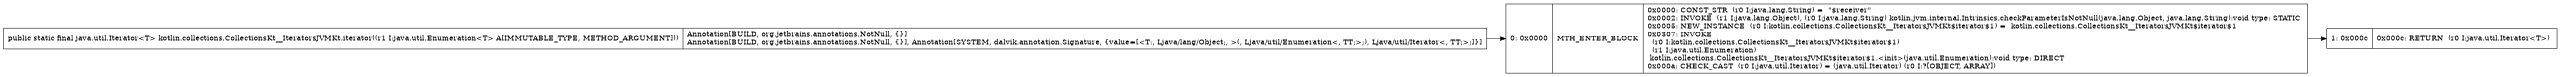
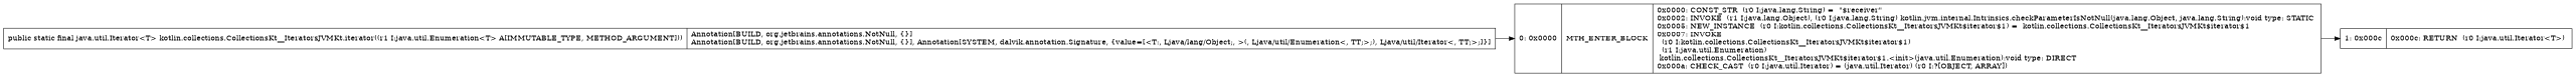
  digraph {
    rankdir=LR
    node [shape=record]
-   n1 [label="{0\:\ 0x0000|MTH_ENTER_BLOCK\l|0x0000: CONST_STR  (r0 I:java.lang.String) =  \"$receiver\" \l0x0002: INVOKE  (r1 I:java.lang.Object), (r0 I:java.lang.String) kotlin.jvm.internal.Intrinsics.checkParameterIsNotNull(java.lang.Object, java.lang.String):void type: STATIC \l0x0005: NEW_INSTANCE  (r0 I:kotlin.collections.CollectionsKt__IteratorsJVMKt$iterator$1) =  kotlin.collections.CollectionsKt__IteratorsJVMKt$iterator$1 \l0x0307: INVOKE  \l  (r0 I:kotlin.collections.CollectionsKt__IteratorsJVMKt$iterator$1)\l  (r1 I:java.util.Enumeration)\l kotlin.collections.CollectionsKt__IteratorsJVMKt$iterator$1.\<init\>(java.util.Enumeration):void type: DIRECT \l0x000a: CHECK_CAST  (r0 I:java.util.Iterator) = (java.util.Iterator) (r0 I:?[OBJECT, ARRAY]) \l}"]
+   n1 [label="{0\:\ 0x0000|MTH_ENTER_BLOCK\l|0x0000: CONST_STR  (r0 I:java.lang.String) =  \"$receiver\" \l0x0002: INVOKE  (r1 I:java.lang.Object), (r0 I:java.lang.String) kotlin.jvm.internal.Intrinsics.checkParameterIsNotNull(java.lang.Object, java.lang.String):void type: STATIC \l0x0005: NEW_INSTANCE  (r0 I:kotlin.collections.CollectionsKt__IteratorsJVMKt$iterator$1) =  kotlin.collections.CollectionsKt__IteratorsJVMKt$iterator$1 \l0x0007: INVOKE  \l  (r0 I:kotlin.collections.CollectionsKt__IteratorsJVMKt$iterator$1)\l  (r1 I:java.util.Enumeration)\l kotlin.collections.CollectionsKt__IteratorsJVMKt$iterator$1.\<init\>(java.util.Enumeration):void type: DIRECT \l0x000a: CHECK_CAST  (r0 I:java.util.Iterator) = (java.util.Iterator) (r0 I:?[OBJECT, ARRAY]) \l}"]
    n2 [label="{1\:\ 0x000c|0x000c: RETURN  (r0 I:java.util.Iterator\<T\>) \l}"]
    n3 [label="{public static final java.util.Iterator\<T\> kotlin.collections.CollectionsKt__IteratorsJVMKt.iterator((r1 I:java.util.Enumeration\<T\> A[IMMUTABLE_TYPE, METHOD_ARGUMENT]))  | Annotation[BUILD, org.jetbrains.annotations.NotNull, \{\}]\lAnnotation[BUILD, org.jetbrains.annotations.NotNull, \{\}], Annotation[SYSTEM, dalvik.annotation.Signature, \{value=[\<T:, Ljava\/lang\/Object;, \>(, Ljava\/util\/Enumeration\<, TT;\>;), Ljava\/util\/Iterator\<, TT;\>;]\}]\l}"]
    n1 -> n2
    n3 -> n1
  }
